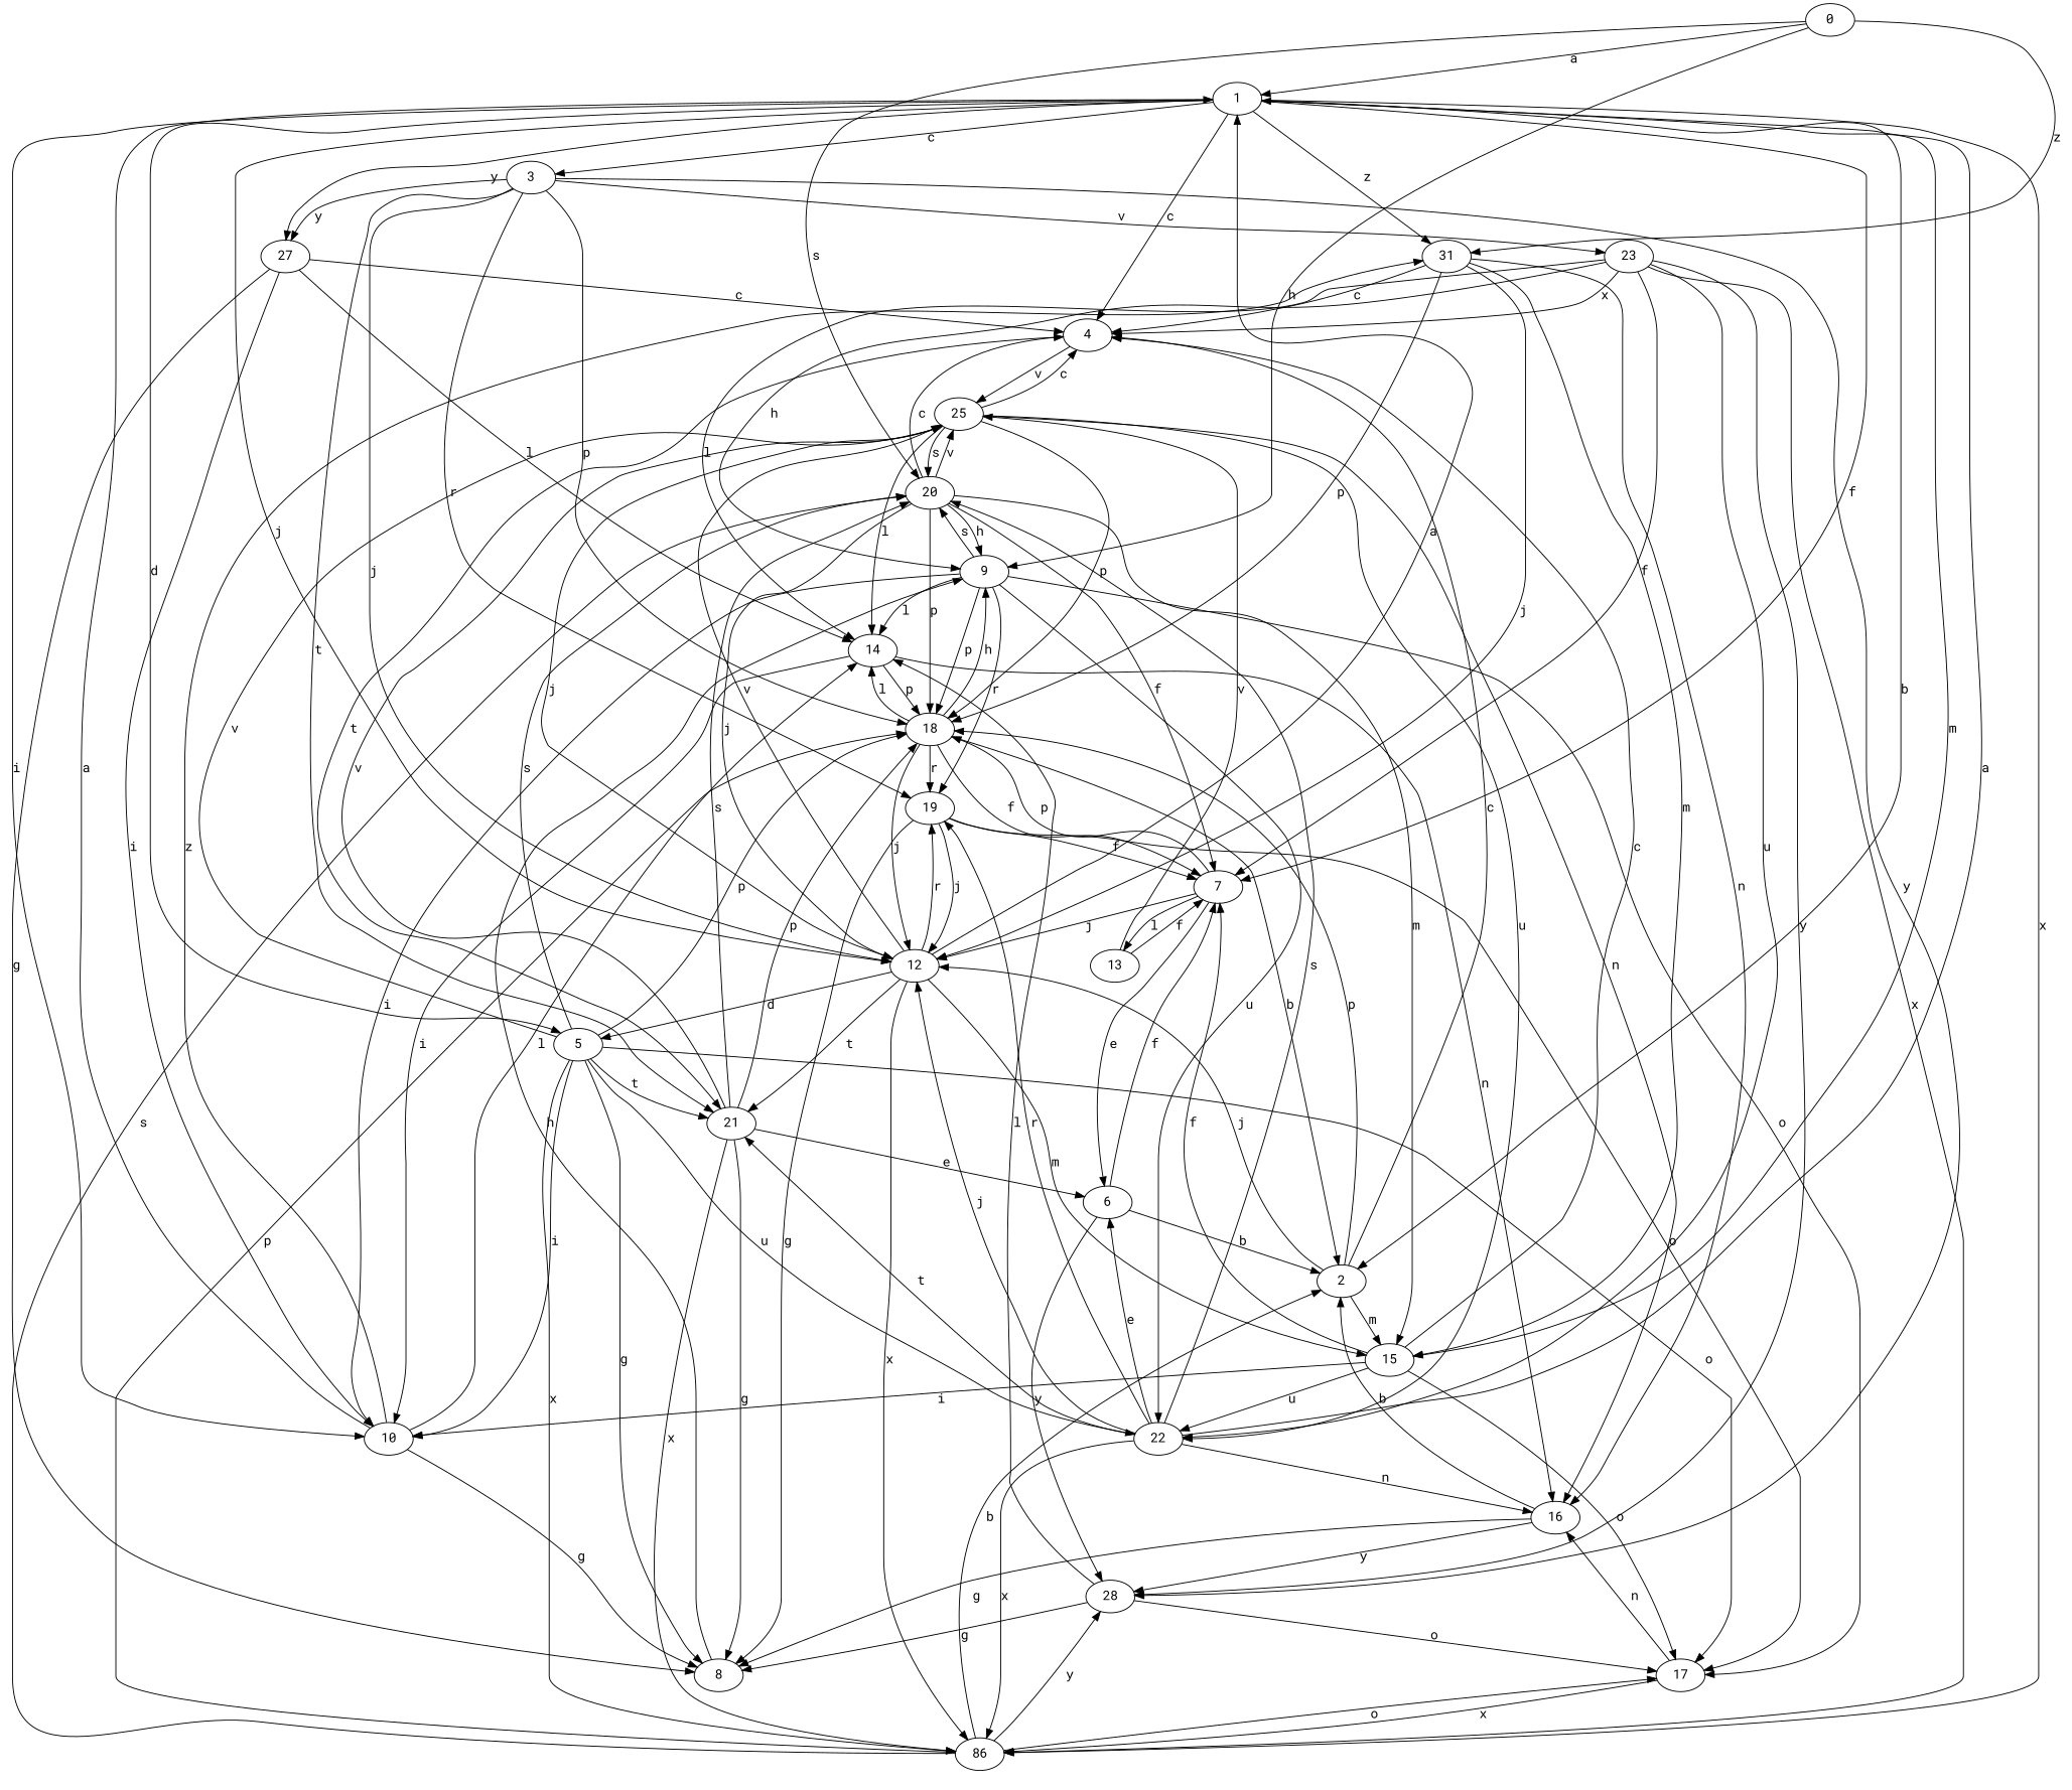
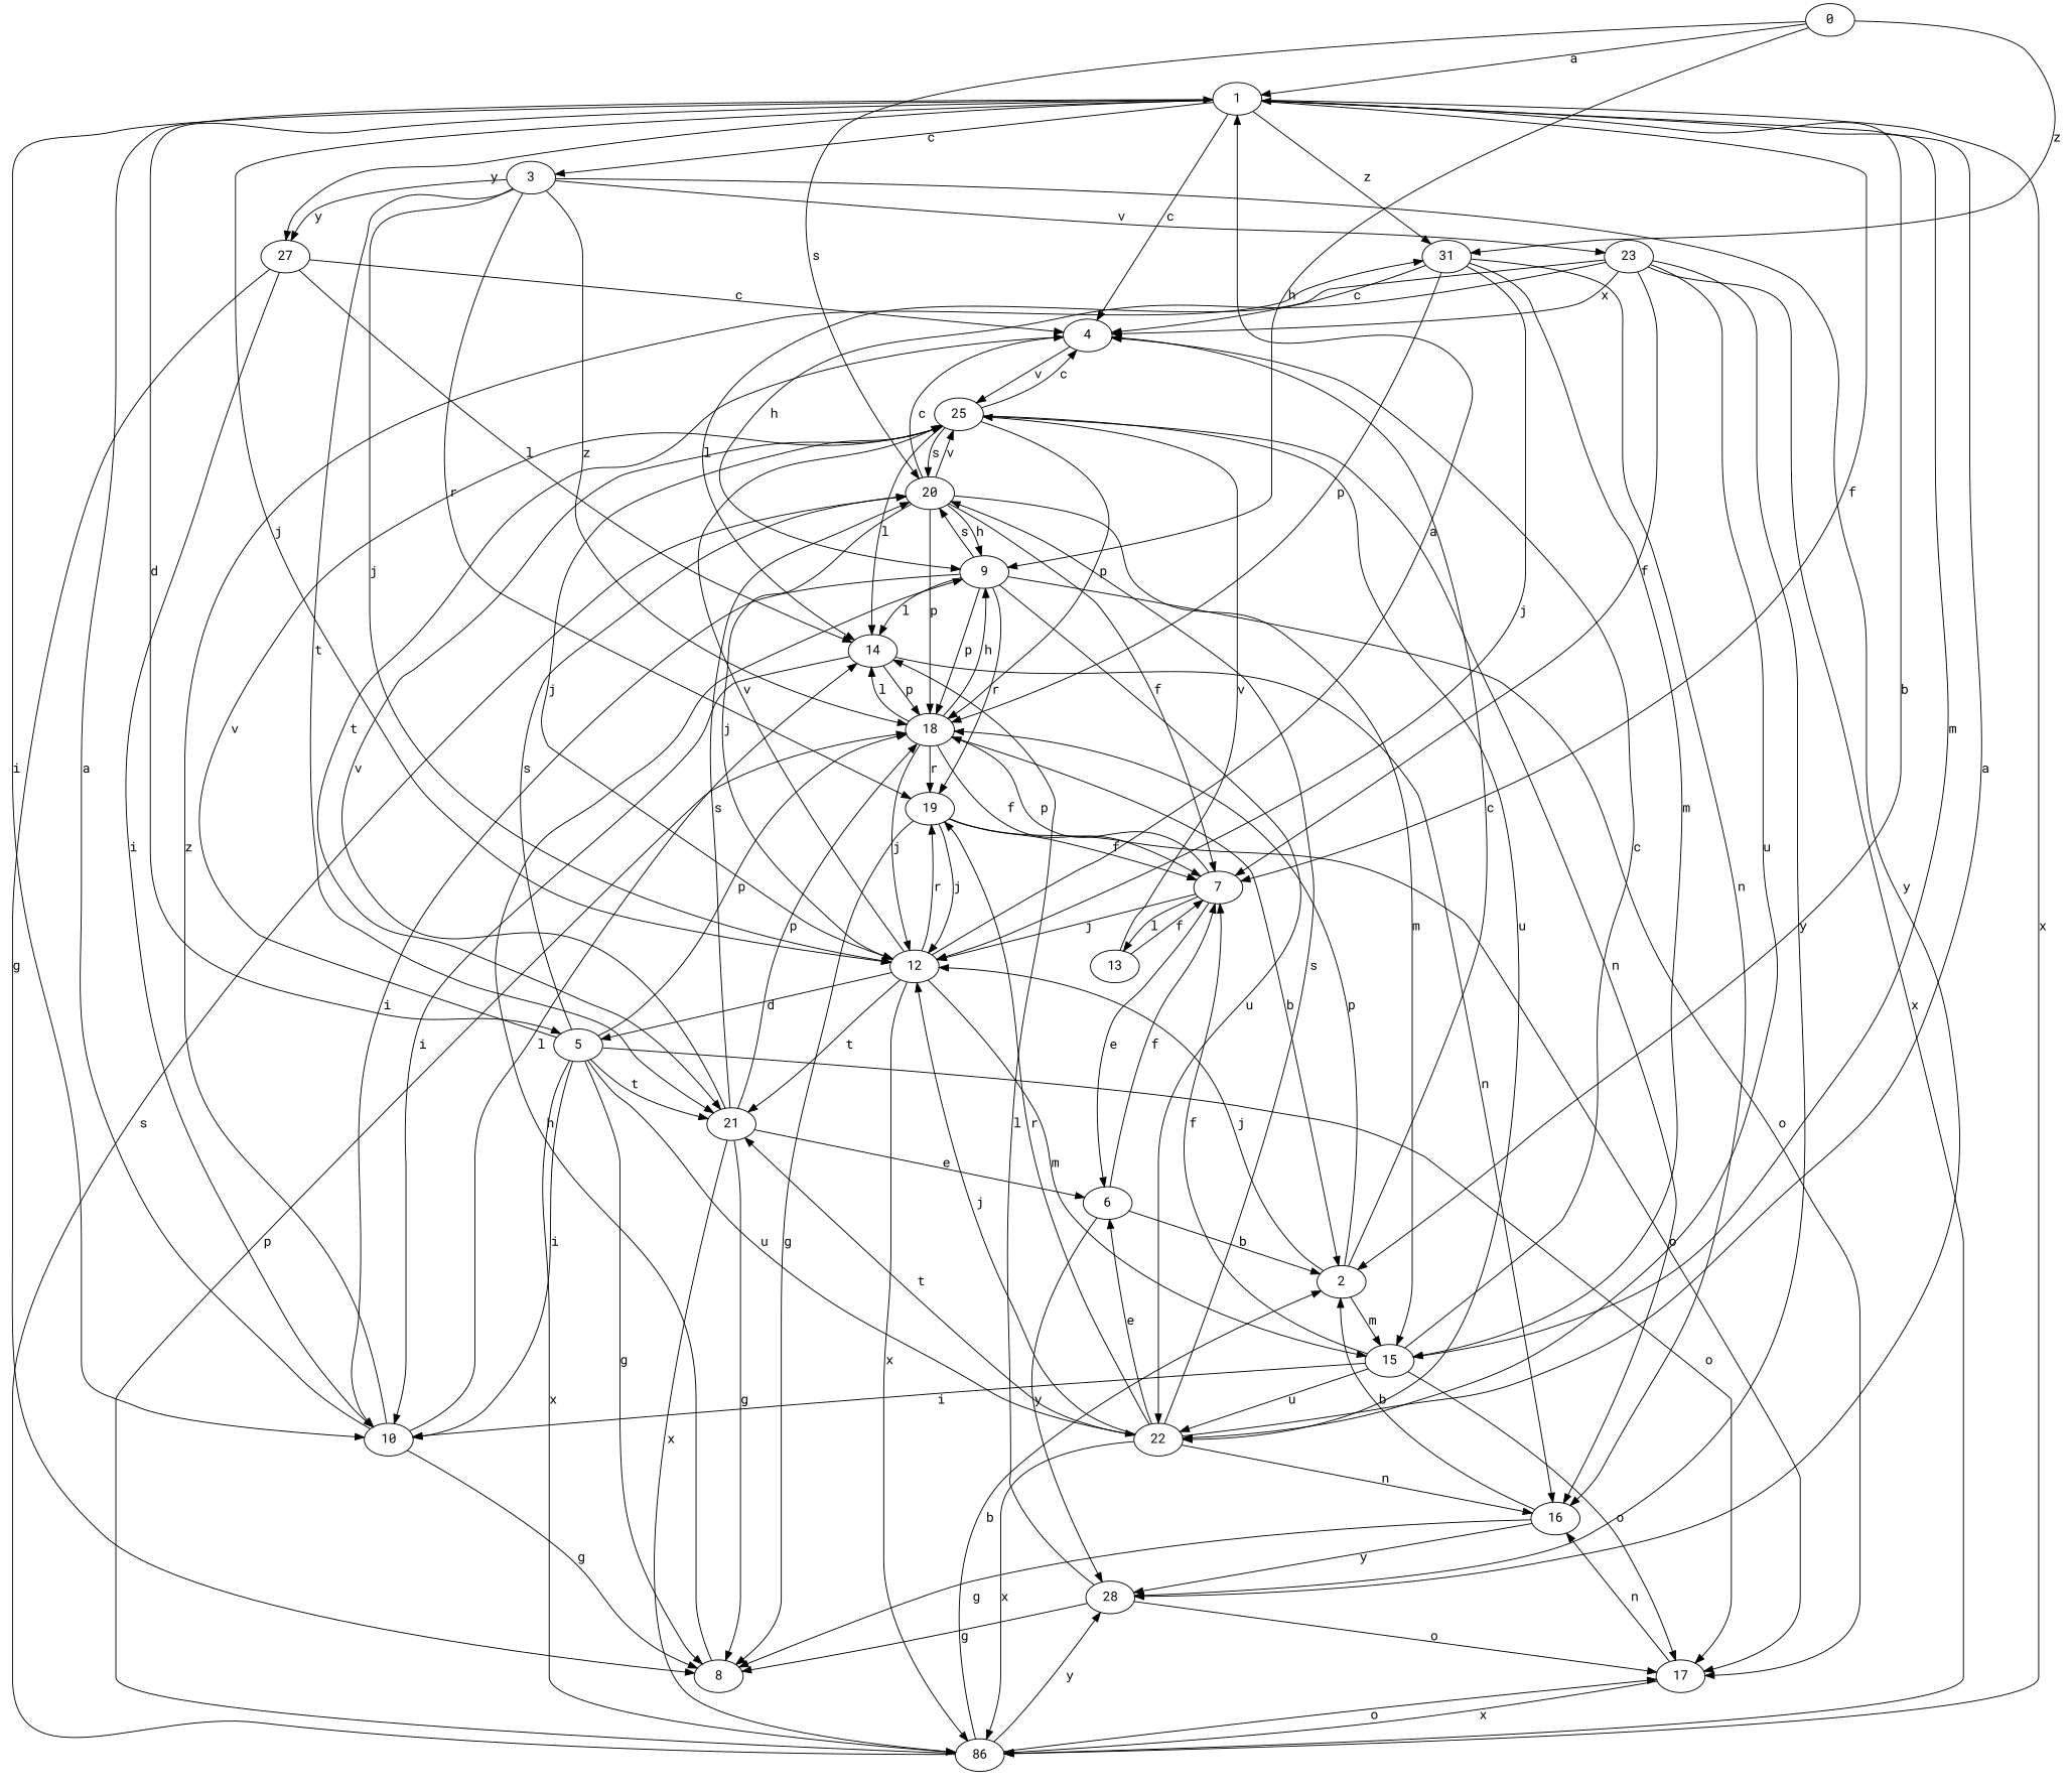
  strict digraph {
    fontname="Roboto Mono"
    node [fontname="Roboto Mono"]
    edge [fontname="Roboto Mono"]
    0
    1
    9
    20
    31
    2
    3
    4
    5
    7
    10
    12
    15
    n14 [label=86]
    27
    18
    19
    17
    22
    14
    25
    16
    21
    23
    28
    8
    6
    13
    0 -> 1 [label=a]
    0 -> 9 [label=h]
    0 -> 20 [label=s]
    0 -> 31 [label=z]
    1 -> 31 [label=z]
    1 -> 2 [label=b]
    1 -> 3 [label=c]
    1 -> 4 [label=c]
    1 -> 5 [label=d]
    1 -> 7 [label=f]
    1 -> 10 [label=i]
    1 -> 12 [label=j]
    1 -> 15 [label=m]
    1 -> n14 [label=x]
    1 -> 27 [label=y]
    9 -> 20 [label=s]
    9 -> 10 [label=i]
    9 -> 18 [label=p]
    9 -> 19 [label=r]
    9 -> 17 [label=o]
    9 -> 22 [label=u]
    9 -> 14 [label=l]
    20 -> 9 [label=h]
    20 -> 4 [label=c]
    20 -> 7 [label=f]
    20 -> 12 [label=j]
    20 -> 15 [label=m]
    20 -> 18 [label=p]
    20 -> 25 [label=v]
    31 -> 4 [label=c]
    31 -> 12 [label=j]
    31 -> 15 [label=m]
    31 -> 18 [label=p]
    31 -> 16 [label=n]
    2 -> 4 [label=c]
    2 -> 12 [label=j]
    2 -> 15 [label=m]
    2 -> 18 [label=p]
    3 -> 12 [label=j]
    3 -> 27 [label=y]
-   3 -> 18 [label=p]
+   3 -> 18 [label=z]
    3 -> 19 [label=r]
    3 -> 21 [label=t]
    3 -> 23 [label=v]
    3 -> 28 [label=y]
    4 -> 25 [label=v]
    4 -> 21 [label=t]
    5 -> 20 [label=s]
    5 -> 10 [label=i]
    5 -> n14 [label=x]
    5 -> 18 [label=p]
    5 -> 17 [label=o]
    5 -> 22 [label=u]
    5 -> 25 [label=v]
    5 -> 21 [label=t]
    5 -> 8 [label=g]
    7 -> 12 [label=j]
    7 -> 18 [label=p]
    7 -> 6 [label=e]
    7 -> 13 [label=l]
    10 -> 1 [label=a]
    10 -> 31 [label=z]
    10 -> 14 [label=l]
    10 -> 8 [label=g]
    12 -> 1 [label=a]
    12 -> 5 [label=d]
    12 -> 15 [label=m]
    12 -> n14 [label=x]
    12 -> 19 [label=r]
    12 -> 25 [label=v]
    12 -> 21 [label=t]
    15 -> 4 [label=c]
    15 -> 7 [label=f]
    15 -> 10 [label=i]
    15 -> 17 [label=o]
    15 -> 22 [label=u]
    n14 -> 20 [label=s]
    n14 -> 2 [label=b]
    n14 -> 18 [label=p]
    n14 -> 17 [label=o]
    n14 -> 28 [label=y]
    27 -> 4 [label=c]
    27 -> 10 [label=i]
    27 -> 14 [label=l]
    27 -> 8 [label=g]
    18 -> 9 [label=h]
    18 -> 2 [label=b]
    18 -> 7 [label=f]
    18 -> 12 [label=j]
    18 -> 19 [label=r]
    18 -> 14 [label=l]
    19 -> 7 [label=f]
    19 -> 12 [label=j]
    19 -> 17 [label=o]
    19 -> 8 [label=g]
    17 -> n14 [label=x]
    17 -> 16 [label=n]
    22 -> 1 [label=a]
    22 -> 20 [label=s]
    22 -> 12 [label=j]
    22 -> n14 [label=x]
    22 -> 19 [label=r]
    22 -> 16 [label=n]
    22 -> 21 [label=t]
    22 -> 6 [label=e]
    14 -> 10 [label=i]
    14 -> 18 [label=p]
    14 -> 16 [label=n]
    25 -> 20 [label=s]
    25 -> 4 [label=c]
    25 -> 12 [label=j]
    25 -> 18 [label=p]
    25 -> 22 [label=u]
    25 -> 14 [label=l]
    25 -> 16 [label=n]
    16 -> 2 [label=b]
    16 -> 28 [label=y]
    16 -> 8 [label=g]
    21 -> 20 [label=s]
    21 -> n14 [label=x]
    21 -> 18 [label=p]
    21 -> 25 [label=v]
    21 -> 8 [label=g]
    21 -> 6 [label=e]
    23 -> 9 [label=h]
    23 -> 4 [label=x]
    23 -> 7 [label=f]
    23 -> n14 [label=x]
    23 -> 22 [label=u]
    23 -> 14 [label=l]
    23 -> 28 [label=y]
    28 -> 17 [label=o]
    28 -> 14 [label=l]
    28 -> 8 [label=g]
    8 -> 9 [label=h]
    6 -> 2 [label=b]
    6 -> 7 [label=f]
    6 -> 28 [label=y]
    13 -> 7 [label=f]
    13 -> 25 [label=v]
  }
